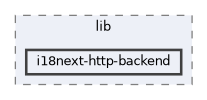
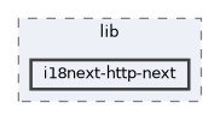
  digraph {
    compound=true
-   n1 [color=grey25 fillcolor="#edf0f7" fontname=Helvetica fontsize=10 height=0.2 label="i18next-http-backend" shape=box style="filled,bold" width=0.4]
+   n1 [color=grey25 fillcolor="#edf0f7" fontname=Helvetica fontsize=10 height=0.2 label="i18next-http-next" shape=box style="filled,bold" width=0.4]
    subgraph cluster_1 {
      bgcolor="#edf0f7"
      fontname=Helvetica
      fontsize=10
      label=lib
      pencolor=grey50
      style="filled,dashed"
      n1
    }
  }
